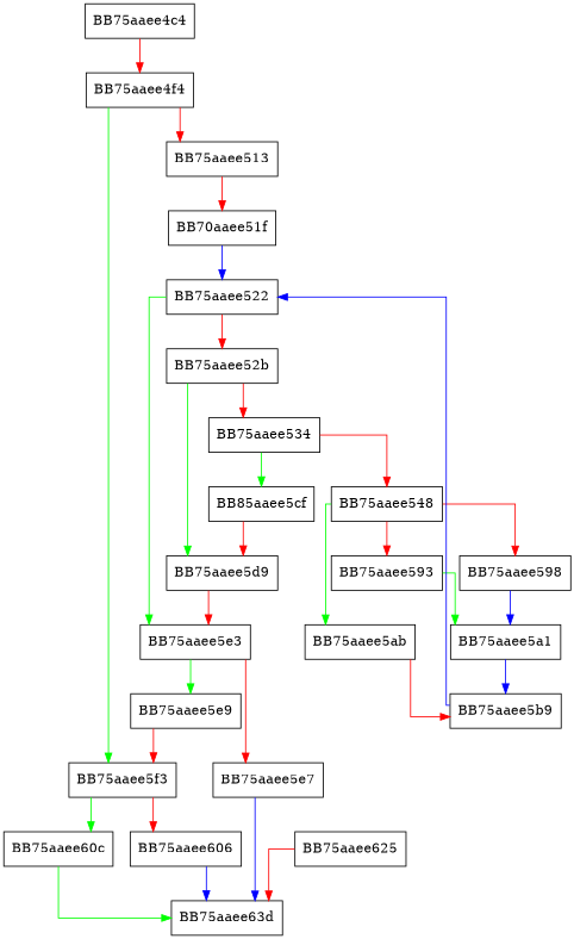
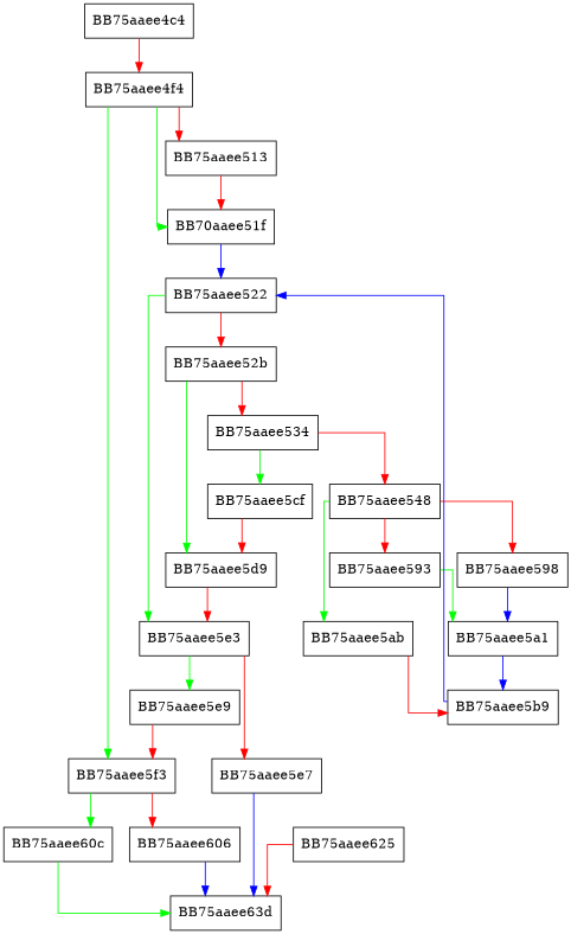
  digraph {
    splines=ortho
    node [shape=box]
    edge [color=red]
    BB75aaee4c4
    BB75aaee4f4
    BB75aaee5f3
    BB75aaee60c
    BB75aaee606
    n6 [label=BB70aaee51f]
    BB75aaee513
    BB75aaee63d
    BB75aaee522
    BB75aaee5e3
    BB75aaee52b
    BB75aaee5e9
    BB75aaee5e7
    BB75aaee5d9
    BB75aaee534
-   BB75aaee5cf [label=BB85aaee5cf]
+   BB75aaee5cf
    BB75aaee548
    BB75aaee5ab
    BB75aaee593
    BB75aaee598
    BB75aaee5b9
    BB75aaee5a1
    BB75aaee625
    BB75aaee4c4 -> BB75aaee4f4
    BB75aaee4f4 -> BB75aaee5f3 [color=green]
+   BB75aaee4f4 -> n6 [color=green]
    BB75aaee4f4 -> BB75aaee513
    BB75aaee5f3 -> BB75aaee60c [color=green]
    BB75aaee5f3 -> BB75aaee606
    BB75aaee60c -> BB75aaee63d [color=green]
    BB75aaee606 -> BB75aaee63d [color=blue]
    n6 -> BB75aaee522 [color=blue]
    BB75aaee513 -> n6
    BB75aaee522 -> BB75aaee5e3 [color=green]
    BB75aaee522 -> BB75aaee52b
    BB75aaee5e3 -> BB75aaee5e9 [color=green]
    BB75aaee5e3 -> BB75aaee5e7
    BB75aaee52b -> BB75aaee5d9 [color=green]
    BB75aaee52b -> BB75aaee534
    BB75aaee5e9 -> BB75aaee5f3
    BB75aaee5e7 -> BB75aaee63d [color=blue]
    BB75aaee5d9 -> BB75aaee5e3
    BB75aaee534 -> BB75aaee5cf [color=green]
    BB75aaee534 -> BB75aaee548
    BB75aaee5cf -> BB75aaee5d9
    BB75aaee548 -> BB75aaee5ab [color=green]
    BB75aaee548 -> BB75aaee593
    BB75aaee548 -> BB75aaee598
    BB75aaee5ab -> BB75aaee5b9
    BB75aaee593 -> BB75aaee5a1 [color=green]
    BB75aaee598 -> BB75aaee5a1 [color=blue]
    BB75aaee5b9 -> BB75aaee522 [color=blue]
    BB75aaee5a1 -> BB75aaee5b9 [color=blue]
    BB75aaee625 -> BB75aaee63d
  }
